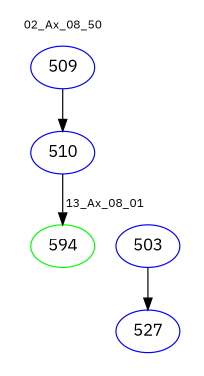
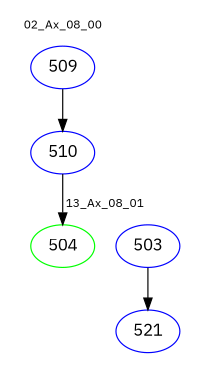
  digraph {
    fontname="IBM Plex Sans"
    node [color=blue fontname="IBM Plex Sans"]
    edge [color=black fontname="IBM Plex Sans"]
    n1 [label=509]
    n2 [label=510]
    n3 [label=503]
-   n4 [label=527]
-   n5 [color=green label=594]
+   n4 [label=521]
+   n5 [color=green label=504]
    subgraph cluster_1 {
      color=white
      fontsize=10
-     label="02_Ax_08_50"
+     label="02_Ax_08_00"
      n1
      n2
    }
    subgraph cluster_2 {
      color=white
      fontsize=10
      label="13_Ax_08_01"
      n3
      n4
      n5
    }
    n1 -> n2
    n2 -> n5
    n3 -> n4
  }
